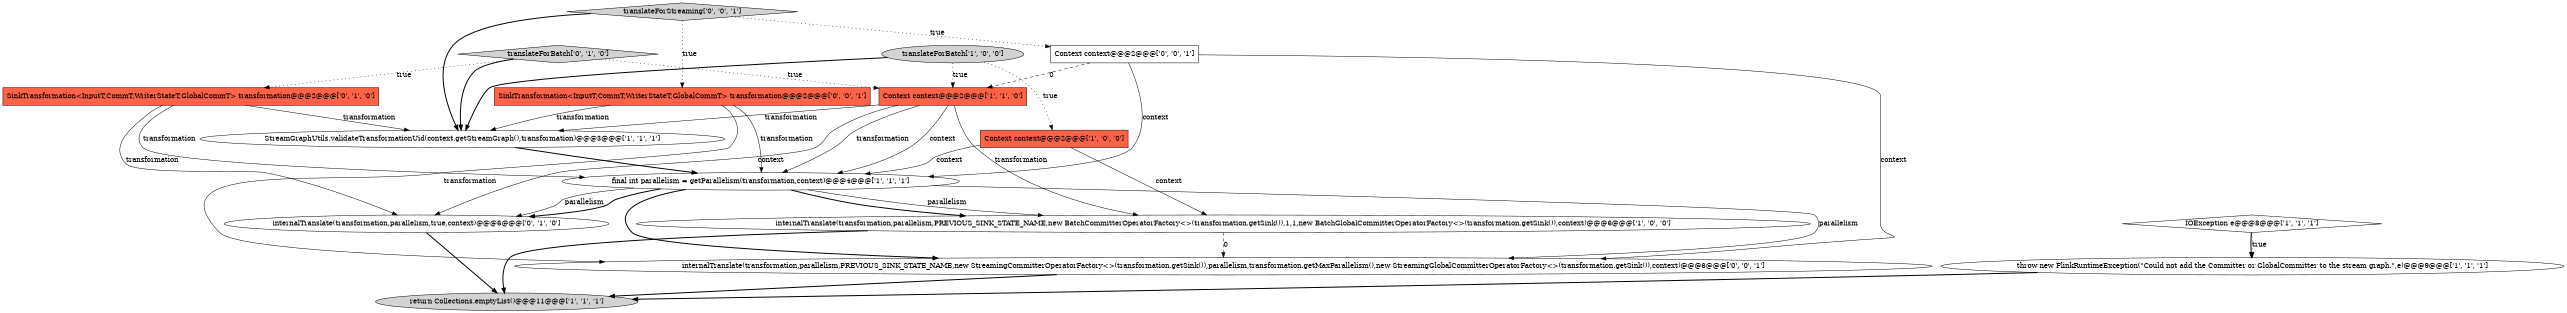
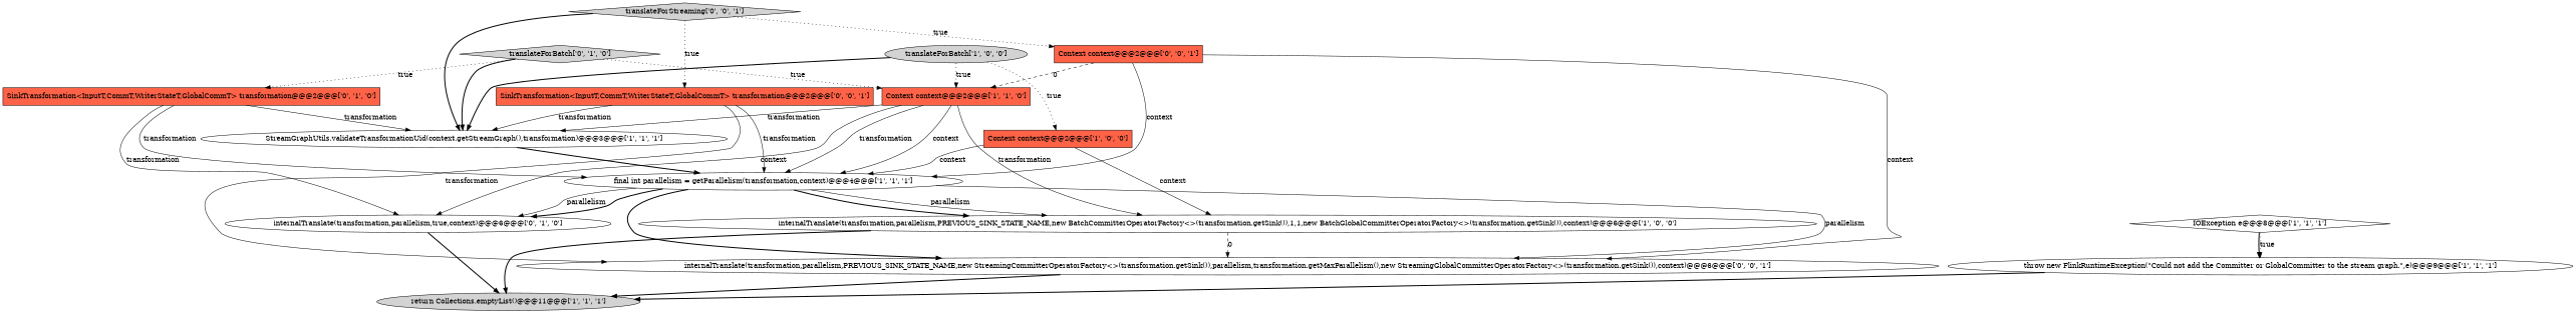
  digraph {
    node [fillcolor=white shape=ellipse style=filled]
    edge [style=solid]
    n1 [fillcolor=lightgray label="return Collections.emptyList()@@@11@@@['1', '1', '1']"]
    n2 [label="internalTranslate(transformation,parallelism,PREVIOUS_SINK_STATE_NAME,new BatchCommitterOperatorFactory<>(transformation.getSink()),1,1,new BatchGlobalCommitterOperatorFactory<>(transformation.getSink()),context)@@@6@@@['1', '0', '0']"]
    n3 [label="internalTranslate(transformation,parallelism,PREVIOUS_SINK_STATE_NAME,new StreamingCommitterOperatorFactory<>(transformation.getSink()),parallelism,transformation.getMaxParallelism(),new StreamingGlobalCommitterOperatorFactory<>(transformation.getSink()),context)@@@6@@@['0', '0', '1']"]
    n4 [fillcolor=lightgray label="translateForBatch['0', '1', '0']" shape=diamond]
    n5 [fillcolor=tomato label="SinkTransformation<InputT,CommT,WriterStateT,GlobalCommT> transformation@@@2@@@['0', '1', '0']" shape=box]
    n6 [label="StreamGraphUtils.validateTransformationUid(context.getStreamGraph(),transformation)@@@3@@@['1', '1', '1']"]
    n7 [fillcolor=tomato label="Context context@@@2@@@['1', '1', '0']" shape=box]
    n8 [label="final int parallelism = getParallelism(transformation,context)@@@4@@@['1', '1', '1']"]
    n9 [label="internalTranslate(transformation,parallelism,true,context)@@@6@@@['0', '1', '0']"]
    n10 [label="throw new FlinkRuntimeException(\"Could not add the Committer or GlobalCommitter to the stream graph.\",e)@@@9@@@['1', '1', '1']"]
    n11 [fillcolor=tomato label="SinkTransformation<InputT,CommT,WriterStateT,GlobalCommT> transformation@@@2@@@['0', '0', '1']" shape=box]
-   n12 [label="Context context@@@2@@@['0', '0', '1']" shape=box]
+   n12 [fillcolor=tomato label="Context context@@@2@@@['0', '0', '1']" shape=box]
    n13 [fillcolor=lightgray label="translateForBatch['1', '0', '0']"]
    n14 [fillcolor=tomato label="Context context@@@2@@@['1', '0', '0']" shape=box]
    n15 [label="IOException e@@@8@@@['1', '1', '1']" shape=diamond]
    n16 [fillcolor=lightgray label="translateForStreaming['0', '0', '1']" shape=diamond]
    n2 -> n1 [style=bold]
    n2 -> n3 [label=0 style=dashed]
    n3 -> n1 [style=bold]
    n4 -> n5 [label=true style=dotted]
    n4 -> n6 [style=bold]
    n4 -> n7 [label=true style=dotted]
    n5 -> n6 [label=transformation]
    n5 -> n8 [label=transformation]
    n5 -> n9 [label=transformation]
    n6 -> n8 [style=bold]
    n7 -> n2 [label=transformation]
    n7 -> n6 [label=transformation]
    n7 -> n8 [label=transformation]
    n7 -> n8 [label=context]
    n7 -> n9 [label=context]
    n8 -> n2 [label=parallelism]
    n8 -> n2 [style=bold]
    n8 -> n3 [style=bold]
    n8 -> n3 [label=parallelism]
    n8 -> n9 [label=parallelism]
    n8 -> n9 [style=bold]
    n9 -> n1 [style=bold]
    n10 -> n1 [style=bold]
    n11 -> n3 [label=transformation]
    n11 -> n6 [label=transformation]
    n11 -> n8 [label=transformation]
    n12 -> n3 [label=context]
    n12 -> n7 [label=0 style=dashed]
    n12 -> n8 [label=context]
    n13 -> n6 [style=bold]
    n13 -> n7 [label=true style=dotted]
    n13 -> n14 [label=true style=dotted]
    n14 -> n2 [label=context]
    n14 -> n8 [label=context]
    n15 -> n10 [style=bold]
    n15 -> n10 [label=true style=dotted]
    n16 -> n6 [style=bold]
    n16 -> n11 [label=true style=dotted]
    n16 -> n12 [label=true style=dotted]
  }
